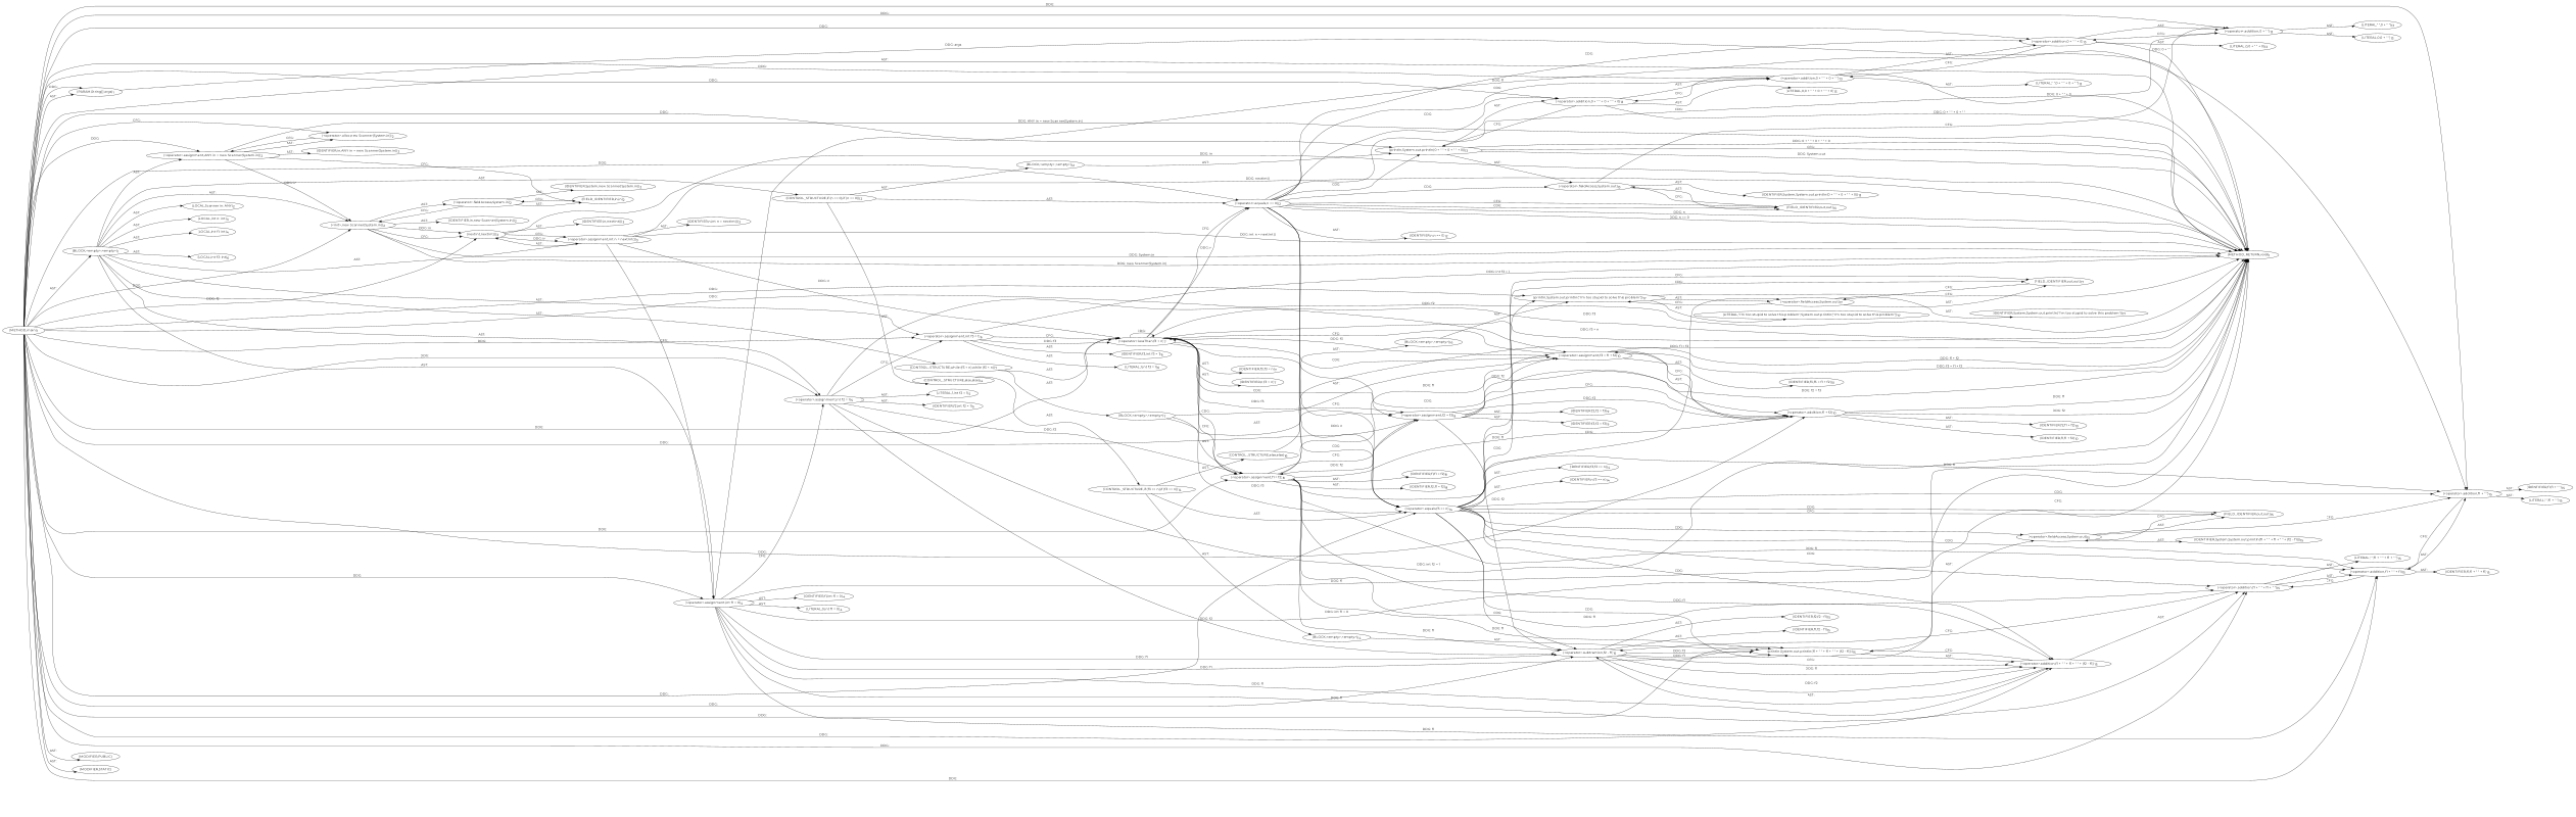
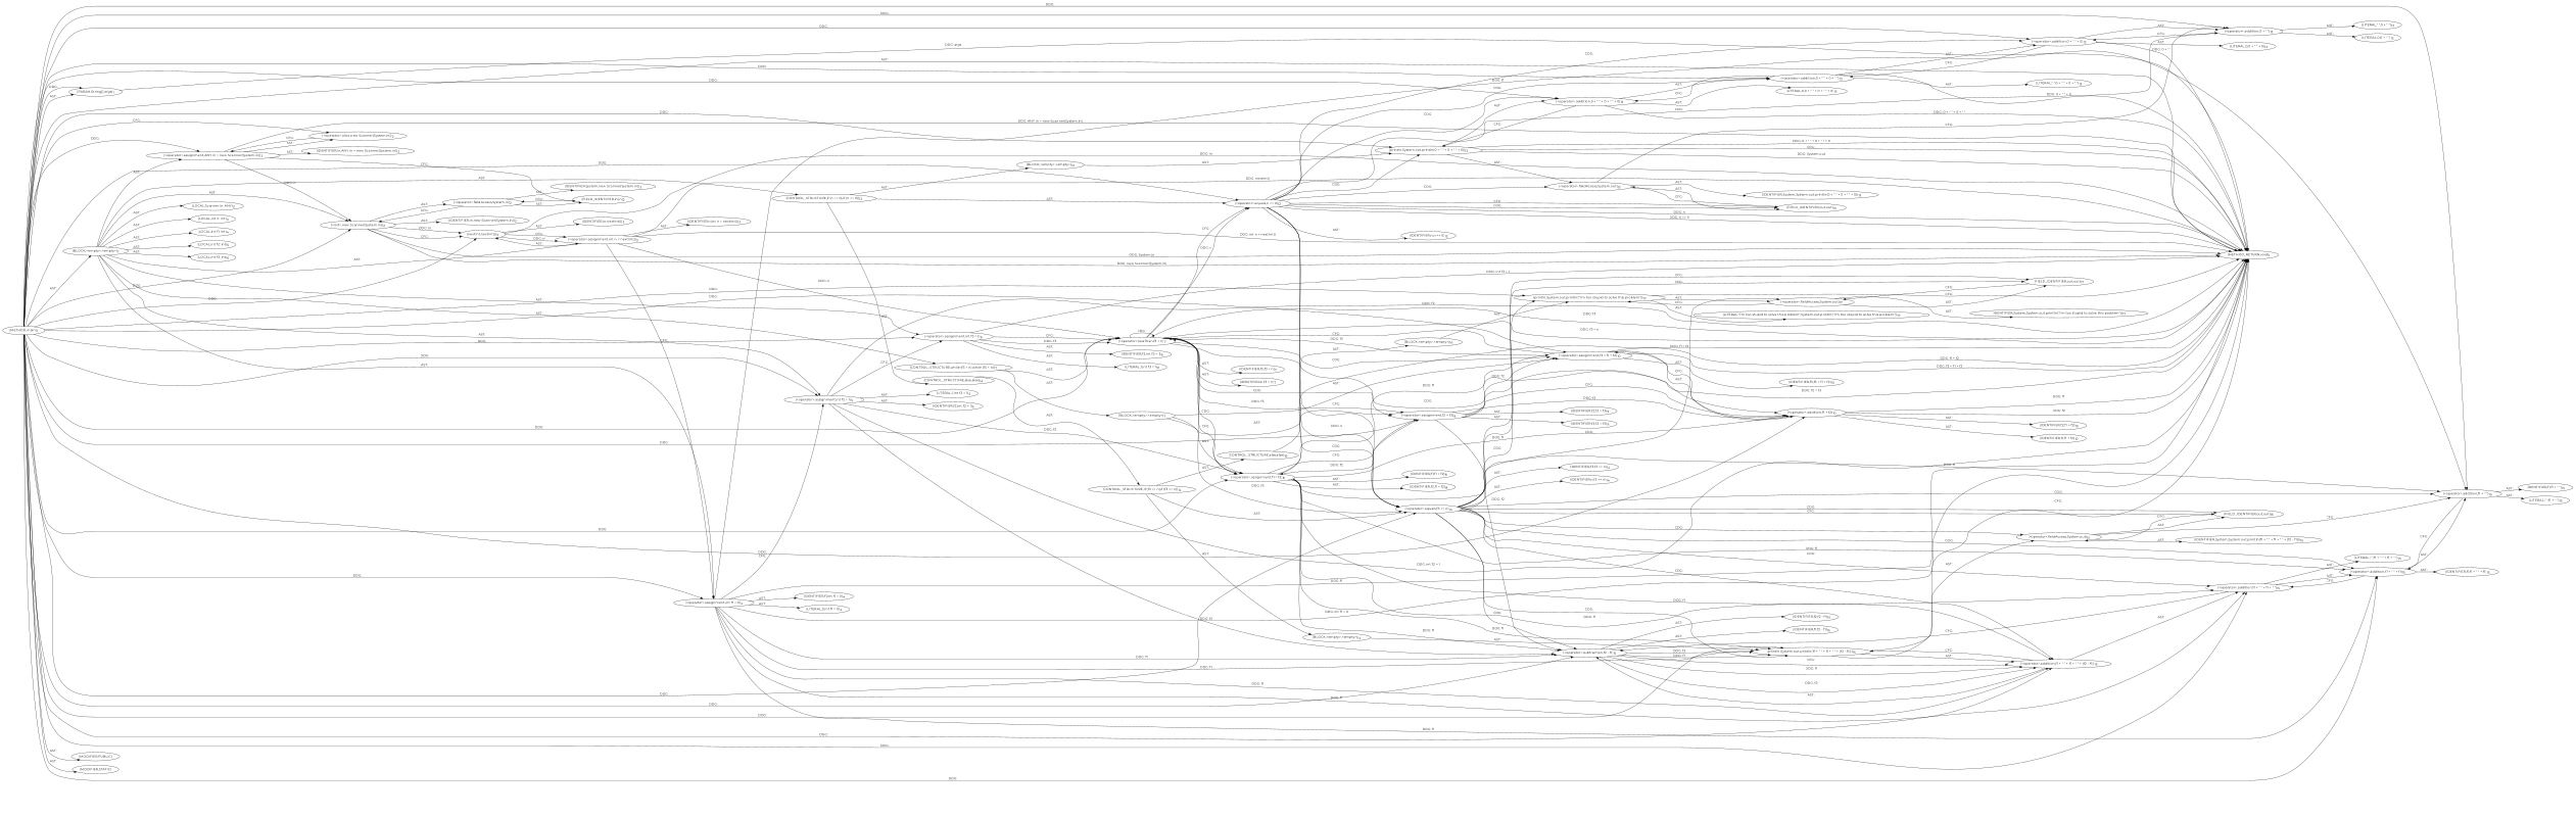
  digraph {
    fontname=Montserrat
    rankdir=LR
    node [fontname=Montserrat]
    edge [fontname=Montserrat]
    n1 [label=<(METHOD,main)<SUB>1</SUB>>]
    n2 [label=<(PARAM,String[] args)<SUB>1</SUB>>]
    n3 [label=<(BLOCK,&lt;empty&gt;,&lt;empty&gt;)<SUB>1</SUB>>]
    n4 [label=<(&lt;operator&gt;.assignment,ANY in = new Scanner(System.in))<SUB>2</SUB>>]
    n5 [label=<(&lt;operator&gt;.alloc,new Scanner(System.in))<SUB>2</SUB>>]
    n6 [label=<(&lt;init&gt;,new Scanner(System.in))<SUB>2</SUB>>]
    n7 [label=<(nextInt,nextInt())<SUB>3</SUB>>]
    n8 [label=<(&lt;operator&gt;.assignment,int f1 = 0)<SUB>4</SUB>>]
    n9 [label=<(&lt;operator&gt;.assignment,int f2 = 1)<SUB>5</SUB>>]
    n10 [label=<(&lt;operator&gt;.assignment,int f3 = 1)<SUB>6</SUB>>]
    n11 [label=<(&lt;operator&gt;.lessThan,f3 &lt; n)<SUB>7</SUB>>]
    n12 [label=<(&lt;operator&gt;.assignment,f1 = f2)<SUB>8</SUB>>]
    n13 [label=<(&lt;operator&gt;.assignment,f2 = f3)<SUB>9</SUB>>]
    n14 [label=<(&lt;operator&gt;.assignment,f3 = f1 + f2)<SUB>10</SUB>>]
    n15 [label=<(&lt;operator&gt;.addition,f1 + f2)<SUB>10</SUB>>]
    n16 [label=<(&lt;operator&gt;.equals,n == 0)<SUB>12</SUB>>]
    n17 [label=<(println,System.out.println(0 + &quot; &quot; + 0 + &quot; &quot; + 0))<SUB>13</SUB>>]
    n18 [label=<(&lt;operator&gt;.addition,0 + &quot; &quot; + 0 + &quot; &quot; + 0)<SUB>13</SUB>>]
    n19 [label=<(&lt;operator&gt;.addition,0 + &quot; &quot; + 0 + &quot; &quot;)<SUB>13</SUB>>]
    n20 [label=<(&lt;operator&gt;.addition,0 + &quot; &quot; + 0)<SUB>13</SUB>>]
    n21 [label=<(&lt;operator&gt;.addition,0 + &quot; &quot;)<SUB>13</SUB>>]
    n22 [label=<(&lt;operator&gt;.equals,f3 == n)<SUB>14</SUB>>]
    n23 [label=<(println,System.out.println(f1 + &quot; &quot; + f1 + &quot; &quot; + (f2 - f1)))<SUB>15</SUB>>]
    n24 [label=<(&lt;operator&gt;.addition,f1 + &quot; &quot; + f1 + &quot; &quot; + (f2 - f1))<SUB>15</SUB>>]
    n25 [label=<(&lt;operator&gt;.addition,f1 + &quot; &quot; + f1 + &quot; &quot;)<SUB>15</SUB>>]
    n26 [label=<(&lt;operator&gt;.addition,f1 + &quot; &quot; + f1)<SUB>15</SUB>>]
    n27 [label=<(&lt;operator&gt;.addition,f1 + &quot; &quot;)<SUB>15</SUB>>]
    n28 [label=<(&lt;operator&gt;.subtraction,f2 - f1)<SUB>15</SUB>>]
    n29 [label=<(println,System.out.println(&quot;I'm too stupid to solve this problem&quot;))<SUB>17</SUB>>]
    n30 [label=<(MODIFIER,PUBLIC)>]
    n31 [label=<(MODIFIER,STATIC)>]
    n32 [label=<(METHOD_RETURN,void)<SUB>1</SUB>>]
    n33 [label=<(LOCAL,Scanner in: ANY)<SUB>2</SUB>>]
    n34 [label=<(LOCAL,int n: int)<SUB>3</SUB>>]
    n35 [label=<(&lt;operator&gt;.assignment,int n = nextInt())<SUB>3</SUB>>]
    n36 [label=<(LOCAL,int f1: int)<SUB>4</SUB>>]
+   n37 [label=<(LOCAL,int f2: int)<SUB>5</SUB>>]
    n38 [label=<(LOCAL,int f3: int)<SUB>6</SUB>>]
    n39 [label=<(CONTROL_STRUCTURE,while (f3 &lt; n),while (f3 &lt; n))<SUB>7</SUB>>]
    n40 [label=<(CONTROL_STRUCTURE,if (n == 0),if (n == 0))<SUB>12</SUB>>]
    n41 [label=<(IDENTIFIER,in,ANY in = new Scanner(System.in))<SUB>2</SUB>>]
    n42 [label=<(FIELD_IDENTIFIER,in,in)<SUB>2</SUB>>]
    n43 [label=<(IDENTIFIER,in,new Scanner(System.in))<SUB>2</SUB>>]
    n44 [label=<(&lt;operator&gt;.fieldAccess,System.in)<SUB>2</SUB>>]
    n45 [label=<(IDENTIFIER,in,nextInt())<SUB>3</SUB>>]
    n46 [label=<(IDENTIFIER,f1,int f1 = 0)<SUB>4</SUB>>]
    n47 [label=<(LITERAL,0,int f1 = 0)<SUB>4</SUB>>]
    n48 [label=<(IDENTIFIER,f2,int f2 = 1)<SUB>5</SUB>>]
    n49 [label=<(LITERAL,1,int f2 = 1)<SUB>5</SUB>>]
    n50 [label=<(IDENTIFIER,f3,int f3 = 1)<SUB>6</SUB>>]
    n51 [label=<(LITERAL,1,int f3 = 1)<SUB>6</SUB>>]
    n52 [label=<(IDENTIFIER,f3,f3 &lt; n)<SUB>7</SUB>>]
    n53 [label=<(IDENTIFIER,n,f3 &lt; n)<SUB>7</SUB>>]
    n54 [label=<(IDENTIFIER,f1,f1 = f2)<SUB>8</SUB>>]
    n55 [label=<(IDENTIFIER,f2,f1 = f2)<SUB>8</SUB>>]
    n56 [label=<(IDENTIFIER,f2,f2 = f3)<SUB>9</SUB>>]
    n57 [label=<(IDENTIFIER,f3,f2 = f3)<SUB>9</SUB>>]
    n58 [label=<(IDENTIFIER,f3,f3 = f1 + f2)<SUB>10</SUB>>]
    n59 [label=<(IDENTIFIER,f1,f1 + f2)<SUB>10</SUB>>]
    n60 [label=<(IDENTIFIER,f2,f1 + f2)<SUB>10</SUB>>]
    n61 [label=<(IDENTIFIER,n,n == 0)<SUB>12</SUB>>]
    n62 [label=<(&lt;operator&gt;.fieldAccess,System.out)<SUB>13</SUB>>]
    n63 [label=<(FIELD_IDENTIFIER,out,out)<SUB>13</SUB>>]
    n64 [label=<(LITERAL,0,0 + &quot; &quot; + 0 + &quot; &quot; + 0)<SUB>13</SUB>>]
    n65 [label=<(LITERAL,&quot; &quot;,0 + &quot; &quot; + 0 + &quot; &quot;)<SUB>13</SUB>>]
    n66 [label=<(LITERAL,0,0 + &quot; &quot; + 0)<SUB>13</SUB>>]
    n67 [label=<(LITERAL,0,0 + &quot; &quot;)<SUB>13</SUB>>]
    n68 [label=<(LITERAL,&quot; &quot;,0 + &quot; &quot;)<SUB>13</SUB>>]
    n69 [label=<(IDENTIFIER,f3,f3 == n)<SUB>14</SUB>>]
    n70 [label=<(IDENTIFIER,n,f3 == n)<SUB>14</SUB>>]
    n71 [label=<(&lt;operator&gt;.fieldAccess,System.out)<SUB>15</SUB>>]
    n72 [label=<(FIELD_IDENTIFIER,out,out)<SUB>15</SUB>>]
    n73 [label=<(&lt;operator&gt;.fieldAccess,System.out)<SUB>17</SUB>>]
    n74 [label=<(FIELD_IDENTIFIER,out,out)<SUB>17</SUB>>]
    n75 [label=<(LITERAL,&quot; &quot;,f1 + &quot; &quot; + f1 + &quot; &quot;)<SUB>15</SUB>>]
    n76 [label=<(IDENTIFIER,f1,f1 + &quot; &quot; + f1)<SUB>15</SUB>>]
    n77 [label=<(IDENTIFIER,f1,f1 + &quot; &quot;)<SUB>15</SUB>>]
    n78 [label=<(LITERAL,&quot; &quot;,f1 + &quot; &quot;)<SUB>15</SUB>>]
    n79 [label=<(IDENTIFIER,f2,f2 - f1)<SUB>15</SUB>>]
    n80 [label=<(IDENTIFIER,f1,f2 - f1)<SUB>15</SUB>>]
    n81 [label=<(LITERAL,&quot;I'm too stupid to solve this problem&quot;,System.out.println(&quot;I'm too stupid to solve this problem&quot;))<SUB>17</SUB>>]
    n82 [label=<(IDENTIFIER,n,int n = nextInt())<SUB>3</SUB>>]
    n83 [label=<(BLOCK,&lt;empty&gt;,&lt;empty&gt;)<SUB>7</SUB>>]
    n84 [label=<(BLOCK,&lt;empty&gt;,&lt;empty&gt;)<SUB>12</SUB>>]
    n85 [label=<(CONTROL_STRUCTURE,else,else)<SUB>14</SUB>>]
    n86 [label=<(IDENTIFIER,System,new Scanner(System.in))<SUB>2</SUB>>]
    n87 [label=<(CONTROL_STRUCTURE,if (f3 == n),if (f3 == n))<SUB>14</SUB>>]
    n88 [label=<(IDENTIFIER,System,System.out.println(0 + &quot; &quot; + 0 + &quot; &quot; + 0))<SUB>13</SUB>>]
    n89 [label=<(BLOCK,&lt;empty&gt;,&lt;empty&gt;)<SUB>14</SUB>>]
    n90 [label=<(CONTROL_STRUCTURE,else,else)<SUB>16</SUB>>]
    n91 [label=<(BLOCK,&lt;empty&gt;,&lt;empty&gt;)<SUB>16</SUB>>]
    n92 [label=<(IDENTIFIER,System,System.out.println(f1 + &quot; &quot; + f1 + &quot; &quot; + (f2 - f1)))<SUB>15</SUB>>]
    n93 [label=<(IDENTIFIER,System,System.out.println(&quot;I'm too stupid to solve this problem&quot;))<SUB>17</SUB>>]
    n1 -> n2 [label="AST: "]
    n1 -> n2 [label="DDG: "]
    n1 -> n3 [label="AST: "]
    n1 -> n4 [label="DDG: "]
    n1 -> n5 [label="CFG: "]
    n1 -> n6 [label="DDG: "]
-   n1 -> n7 [label="DDG: f2"]
+   n1 -> n7 [label="DDG: "]
    n1 -> n8 [label="DDG: "]
    n1 -> n9 [label="DDG: "]
    n1 -> n10 [label="DDG: "]
    n1 -> n11 [label="DDG: "]
    n1 -> n12 [label="DDG: "]
    n1 -> n13 [label="DDG: "]
    n1 -> n14 [label="DDG: "]
    n1 -> n15 [label="DDG: "]
    n1 -> n16 [label="DDG: "]
    n1 -> n17 [label="DDG: "]
    n1 -> n18 [label="DDG: "]
    n1 -> n19 [label="DDG: "]
    n1 -> n20 [label="DDG: "]
    n1 -> n21 [label="DDG: "]
    n1 -> n22 [label="DDG: "]
    n1 -> n23 [label="DDG: "]
    n1 -> n24 [label="DDG: "]
    n1 -> n25 [label="DDG: "]
    n1 -> n26 [label="DDG: "]
    n1 -> n27 [label="DDG: "]
    n1 -> n28 [label="DDG: "]
    n1 -> n29 [label="DDG: "]
    n1 -> n30 [label="AST: "]
    n1 -> n31 [label="AST: "]
    n1 -> n32 [label="AST: "]
    n2 -> n32 [label="DDG: args"]
    n3 -> n4 [label="AST: "]
    n3 -> n6 [label="AST: "]
    n3 -> n8 [label="AST: "]
    n3 -> n9 [label="AST: "]
    n3 -> n10 [label="AST: "]
    n3 -> n33 [label="AST: "]
    n3 -> n34 [label="AST: "]
    n3 -> n35 [label="AST: "]
    n3 -> n36 [label="AST: "]
+   n3 -> n37 [label="AST: "]
    n3 -> n38 [label="AST: "]
    n3 -> n39 [label="AST: "]
    n3 -> n40 [label="AST: "]
    n4 -> n5 [label="AST: "]
    n4 -> n6 [label="DDG: in"]
    n4 -> n32 [label="DDG: ANY in = new Scanner(System.in)"]
    n4 -> n41 [label="AST: "]
    n4 -> n42 [label="CFG: "]
    n5 -> n4 [label="CFG: "]
    n6 -> n7 [label="CFG: "]
    n6 -> n7 [label="DDG: in"]
    n6 -> n32 [label="DDG: System.in"]
    n6 -> n32 [label="DDG: new Scanner(System.in)"]
    n6 -> n43 [label="AST: "]
    n6 -> n44 [label="AST: "]
    n7 -> n32 [label="DDG: in"]
    n7 -> n35 [label="CFG: "]
    n7 -> n35 [label="DDG: in"]
    n7 -> n45 [label="AST: "]
    n8 -> n9 [label="CFG: "]
    n8 -> n23 [label="DDG: f1"]
    n8 -> n24 [label="DDG: f1"]
    n8 -> n25 [label="DDG: f1"]
    n8 -> n26 [label="DDG: f1"]
    n8 -> n27 [label="DDG: f1"]
    n8 -> n28 [label="DDG: f1"]
    n8 -> n32 [label="DDG: f1"]
    n8 -> n32 [label="DDG: int f1 = 0"]
    n8 -> n46 [label="AST: "]
    n8 -> n47 [label="AST: "]
    n9 -> n10 [label="CFG: "]
    n9 -> n12 [label="DDG: f2"]
    n9 -> n28 [label="DDG: f2"]
    n9 -> n32 [label="DDG: f2"]
    n9 -> n32 [label="DDG: int f2 = 1"]
    n9 -> n48 [label="AST: "]
    n9 -> n49 [label="AST: "]
    n10 -> n11 [label="CFG: "]
    n10 -> n11 [label="DDG: f3"]
    n10 -> n32 [label="DDG: int f3 = 1"]
    n10 -> n50 [label="AST: "]
    n10 -> n51 [label="AST: "]
    n11 -> n11 [label="CDG: "]
    n11 -> n12 [label="CFG: "]
    n11 -> n12 [label="CDG: "]
    n11 -> n13 [label="DDG: f3"]
    n11 -> n13 [label="CDG: "]
    n11 -> n14 [label="CDG: "]
    n11 -> n15 [label="CDG: "]
    n11 -> n16 [label="CFG: "]
    n11 -> n16 [label="DDG: n"]
    n11 -> n22 [label="DDG: f3"]
    n11 -> n32 [label="DDG: f3"]
    n11 -> n32 [label="DDG: f3 &lt; n"]
    n11 -> n52 [label="AST: "]
    n11 -> n53 [label="AST: "]
    n12 -> n13 [label="CFG: "]
    n12 -> n14 [label="DDG: f1"]
    n12 -> n15 [label="DDG: f1"]
    n12 -> n23 [label="DDG: f1"]
    n12 -> n24 [label="DDG: f1"]
    n12 -> n25 [label="DDG: f1"]
    n12 -> n26 [label="DDG: f1"]
    n12 -> n27 [label="DDG: f1"]
    n12 -> n28 [label="DDG: f1"]
    n12 -> n32 [label="DDG: f1 = f2"]
    n12 -> n54 [label="AST: "]
    n12 -> n55 [label="AST: "]
    n13 -> n12 [label="DDG: f2"]
    n13 -> n14 [label="DDG: f2"]
    n13 -> n15 [label="CFG: "]
    n13 -> n15 [label="DDG: f2"]
    n13 -> n28 [label="DDG: f2"]
    n13 -> n32 [label="DDG: f2 = f3"]
    n13 -> n56 [label="AST: "]
    n13 -> n57 [label="AST: "]
    n14 -> n11 [label="CFG: "]
    n14 -> n11 [label="DDG: f3"]
    n14 -> n15 [label="AST: "]
    n14 -> n32 [label="DDG: f1 + f2"]
    n14 -> n32 [label="DDG: f3 = f1 + f2"]
    n14 -> n58 [label="AST: "]
    n15 -> n14 [label="CFG: "]
    n15 -> n32 [label="DDG: f1"]
    n15 -> n32 [label="DDG: f2"]
    n15 -> n59 [label="AST: "]
    n15 -> n60 [label="AST: "]
    n16 -> n17 [label="CDG: "]
    n16 -> n18 [label="CDG: "]
    n16 -> n19 [label="CDG: "]
    n16 -> n20 [label="CDG: "]
    n16 -> n21 [label="CDG: "]
    n16 -> n22 [label="CFG: "]
    n16 -> n22 [label="DDG: n"]
    n16 -> n22 [label="CDG: "]
    n16 -> n32 [label="DDG: n"]
    n16 -> n32 [label="DDG: n == 0"]
    n16 -> n61 [label="AST: "]
    n16 -> n62 [label="CDG: "]
    n16 -> n63 [label="CFG: "]
    n16 -> n63 [label="CDG: "]
    n17 -> n18 [label="AST: "]
    n17 -> n32 [label="CFG: "]
    n17 -> n32 [label="DDG: System.out"]
    n17 -> n32 [label="DDG: 0 + &quot; &quot; + 0 + &quot; &quot; + 0"]
    n17 -> n62 [label="AST: "]
    n18 -> n17 [label="CFG: "]
    n18 -> n19 [label="AST: "]
    n18 -> n32 [label="DDG: 0 + &quot; &quot; + 0 + &quot; &quot;"]
    n18 -> n64 [label="AST: "]
    n19 -> n18 [label="CFG: "]
    n19 -> n20 [label="AST: "]
    n19 -> n32 [label="DDG: 0 + &quot; &quot; + 0"]
    n19 -> n65 [label="AST: "]
    n20 -> n19 [label="CFG: "]
    n20 -> n21 [label="AST: "]
    n20 -> n32 [label="DDG: 0 + &quot; &quot;"]
    n20 -> n66 [label="AST: "]
    n21 -> n20 [label="CFG: "]
    n21 -> n67 [label="AST: "]
    n21 -> n68 [label="AST: "]
    n22 -> n23 [label="CDG: "]
    n22 -> n24 [label="CDG: "]
    n22 -> n25 [label="CDG: "]
    n22 -> n26 [label="CDG: "]
    n22 -> n27 [label="CDG: "]
    n22 -> n28 [label="CDG: "]
    n22 -> n29 [label="CDG: "]
    n22 -> n69 [label="AST: "]
    n22 -> n70 [label="AST: "]
    n22 -> n71 [label="CDG: "]
    n22 -> n72 [label="CFG: "]
    n22 -> n72 [label="CDG: "]
    n22 -> n73 [label="CDG: "]
    n22 -> n74 [label="CFG: "]
    n22 -> n74 [label="CDG: "]
    n23 -> n24 [label="AST: "]
    n23 -> n32 [label="CFG: "]
    n23 -> n71 [label="AST: "]
    n24 -> n23 [label="CFG: "]
    n24 -> n25 [label="AST: "]
    n24 -> n28 [label="AST: "]
    n25 -> n26 [label="AST: "]
    n25 -> n28 [label="CFG: "]
    n25 -> n75 [label="AST: "]
    n26 -> n25 [label="CFG: "]
    n26 -> n27 [label="AST: "]
    n26 -> n76 [label="AST: "]
    n27 -> n26 [label="CFG: "]
    n27 -> n77 [label="AST: "]
    n27 -> n78 [label="AST: "]
    n28 -> n23 [label="DDG: f2"]
    n28 -> n23 [label="DDG: f1"]
    n28 -> n24 [label="CFG: "]
    n28 -> n24 [label="DDG: f2"]
    n28 -> n24 [label="DDG: f1"]
    n28 -> n79 [label="AST: "]
    n28 -> n80 [label="AST: "]
    n29 -> n32 [label="CFG: "]
    n29 -> n73 [label="AST: "]
    n29 -> n81 [label="AST: "]
    n35 -> n7 [label="AST: "]
    n35 -> n8 [label="CFG: "]
    n35 -> n11 [label="DDG: n"]
    n35 -> n32 [label="DDG: nextInt()"]
    n35 -> n32 [label="DDG: int n = nextInt()"]
    n35 -> n82 [label="AST: "]
    n39 -> n11 [label="AST: "]
    n39 -> n83 [label="AST: "]
    n40 -> n16 [label="AST: "]
    n40 -> n84 [label="AST: "]
    n40 -> n85 [label="AST: "]
    n42 -> n44 [label="CFG: "]
    n44 -> n6 [label="CFG: "]
    n44 -> n42 [label="AST: "]
    n44 -> n86 [label="AST: "]
    n62 -> n21 [label="CFG: "]
    n62 -> n63 [label="AST: "]
    n62 -> n88 [label="AST: "]
    n63 -> n62 [label="CFG: "]
    n71 -> n27 [label="CFG: "]
    n71 -> n72 [label="AST: "]
    n71 -> n92 [label="AST: "]
    n72 -> n71 [label="CFG: "]
    n73 -> n29 [label="CFG: "]
    n73 -> n74 [label="AST: "]
    n73 -> n93 [label="AST: "]
    n74 -> n73 [label="CFG: "]
    n83 -> n12 [label="AST: "]
    n83 -> n13 [label="AST: "]
    n83 -> n14 [label="AST: "]
    n84 -> n17 [label="AST: "]
    n85 -> n87 [label="AST: "]
    n87 -> n22 [label="AST: "]
    n87 -> n89 [label="AST: "]
    n87 -> n90 [label="AST: "]
    n89 -> n23 [label="AST: "]
    n90 -> n91 [label="AST: "]
    n91 -> n29 [label="AST: "]
  }
